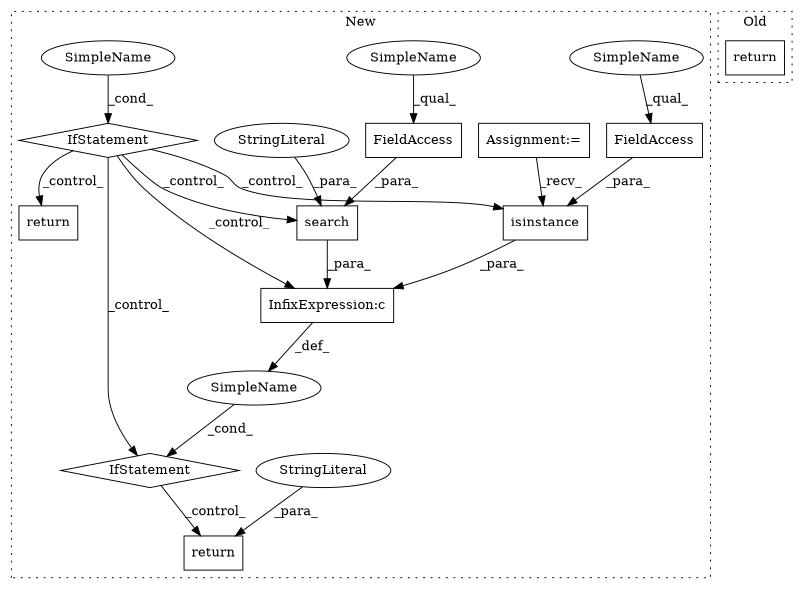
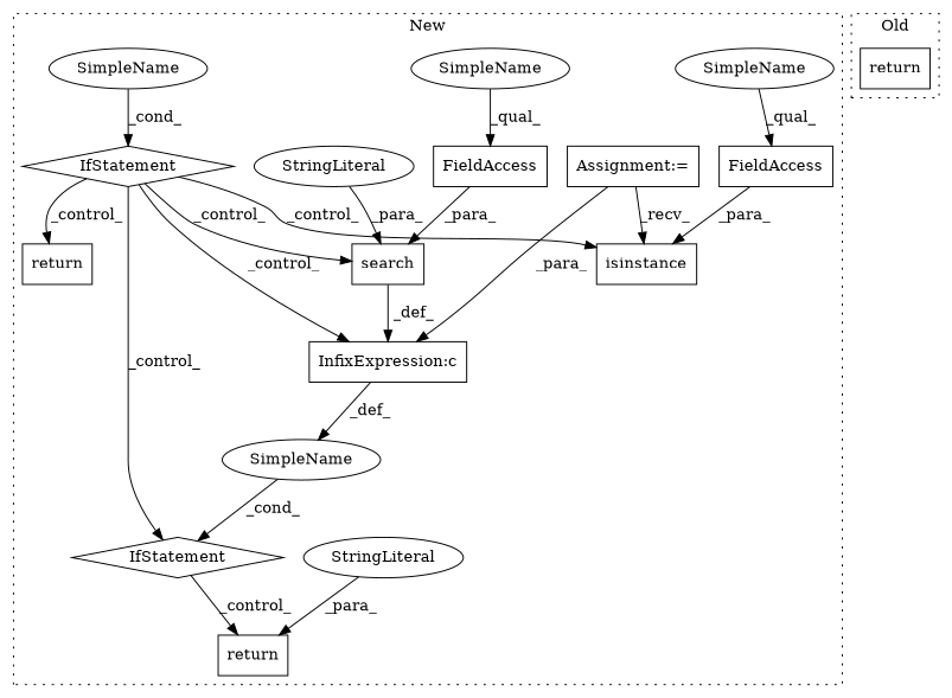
  digraph {
    node [a=42 l=4 shape=box]
    n1 [a=32 l="7,1" label=search s="10161,10187"]
    n2 [a=45 l=8 label=StringLiteral s=10168 shape=ellipse]
    n3 [a=7 l=2 label="Assignment:=" s=10052]
    n4 [a=25 l="4,2" label=IfStatement s="10121,10188" shape=diamond]
    n5 [a=27 label="InfixExpression:c" s=10154]
    n6 [a=22 l=10 label=FieldAccess s=10177]
    n7 [a=22 l=10 label=FieldAccess s=10136]
    n8 [a=25 l="4,2" label=IfStatement s="10060,10082" shape=diamond]
    n9 [label=SimpleName shape=ellipse l=""]
    n10 [label=SimpleName shape=ellipse l=""]
    n11 [a=41 l=7 label=return s=10198]
    n12 [a=32 l="11,1" label=isinstance s="10125,10153"]
    n13 [a=45 l=8 label=StringLiteral s=10205 shape=ellipse]
    n14 [a=41 l=7 label=return s=10092]
    n15 [label=SimpleName s=10136 shape=ellipse]
    n16 [label=SimpleName s=10177 shape=ellipse]
    n17 [a=41 l=7 label=return s=10034]
    subgraph cluster_1 {
      label=New
      style=dotted
      n1
      n2
      n3
      n4
      n5
      n6
      n7
      n8
      n9
      n10
      n11
      n12
      n13
      n14
      n15
      n16
    }
    subgraph cluster_2 {
      label=Old
      style=dotted
      n17
    }
-   n1 -> n5 [label=_para_]
+   n1 -> n5 [label=_def_]
    n2 -> n1 [label=_para_]
    n3 -> n12 [label=_recv_]
    n4 -> n11 [label=_control_]
    n5 -> n10 [label=_def_]
    n6 -> n1 [label=_para_]
    n7 -> n12 [label=_para_]
    n8 -> n1 [label=_control_]
    n8 -> n4 [label=_control_]
    n8 -> n5 [label=_control_]
    n8 -> n12 [label=_control_]
    n8 -> n14 [label=_control_]
    n9 -> n8 [label=_cond_]
    n10 -> n4 [label=_cond_]
-   n12 -> n5 [label=_para_]
+   n3 -> n5 [label=_para_]
    n13 -> n11 [label=_para_]
    n15 -> n7 [label=_qual_]
    n16 -> n6 [label=_qual_]
  }
